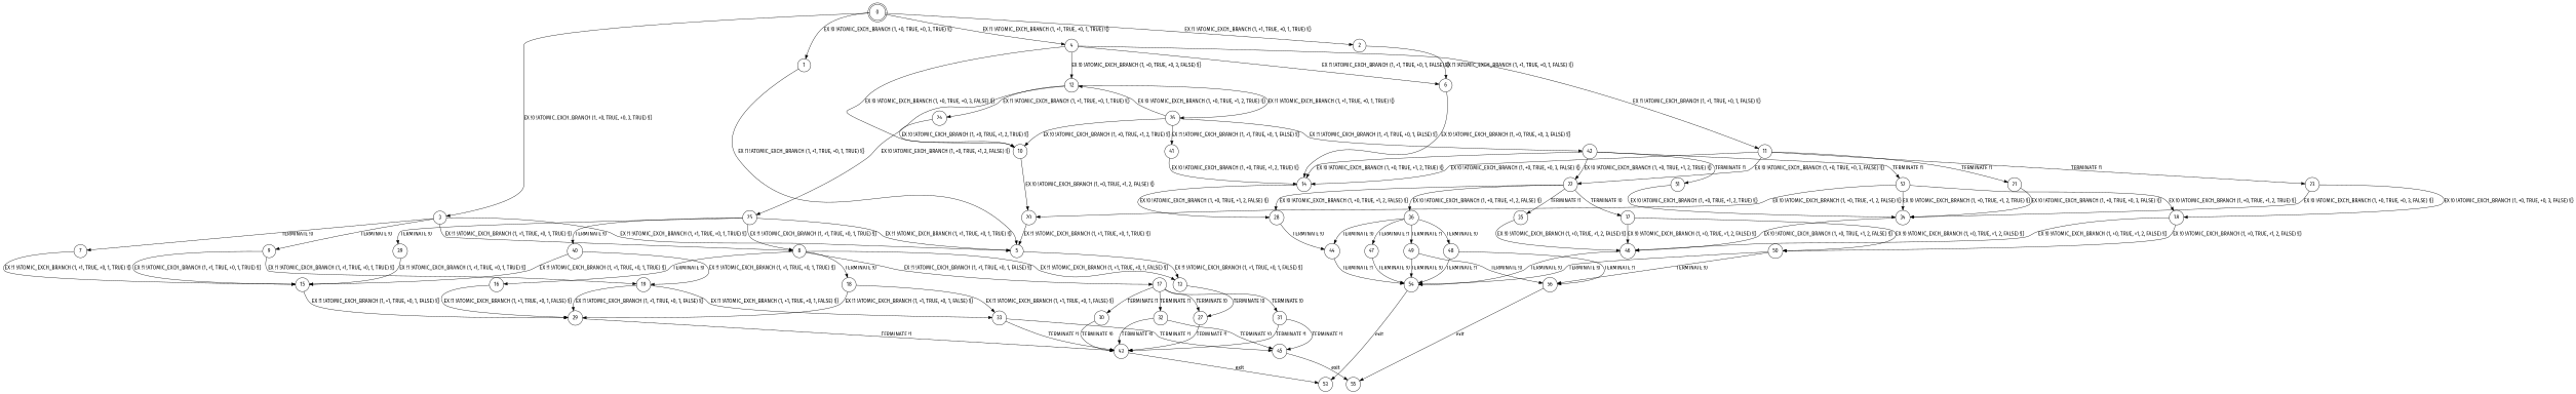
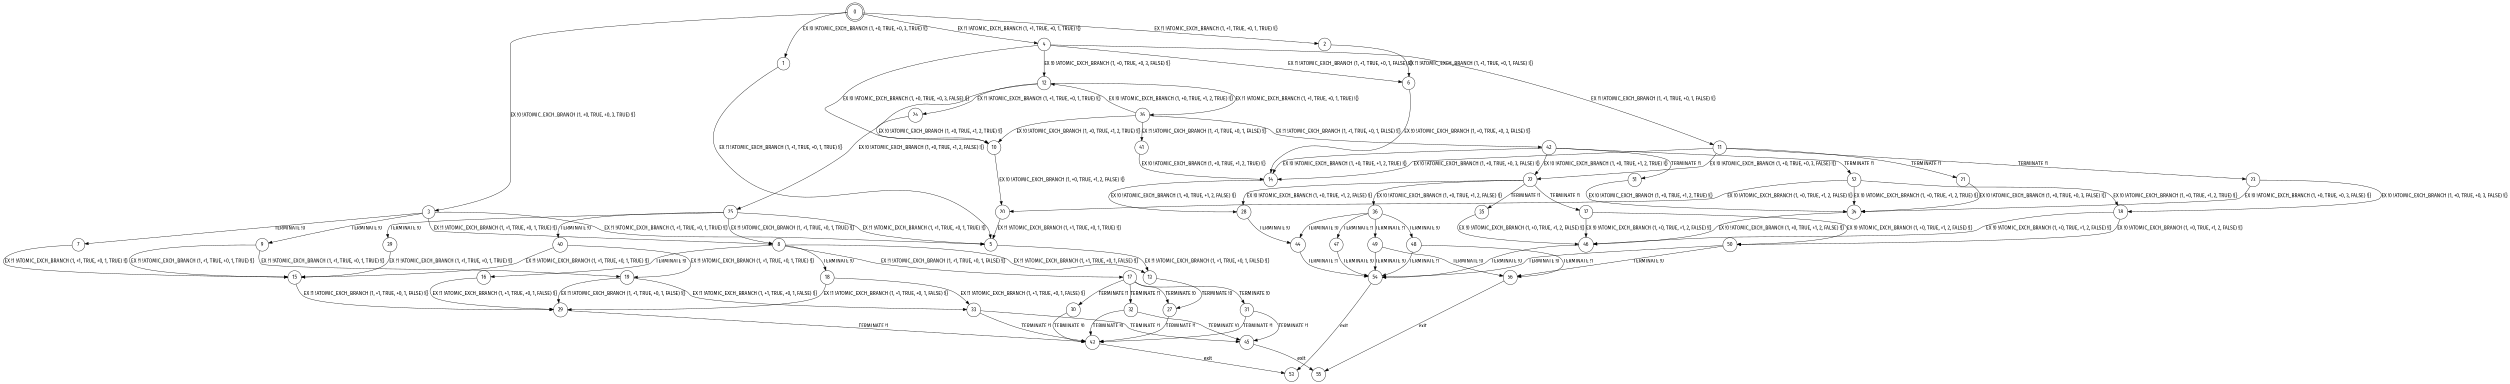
  digraph {
    fontname="Fira Sans"
    node [fontname="Fira Sans" shape=circle]
    edge [fontname="Fira Sans"]
    0 [peripheries=2]
    1
    2
    3
    4
    5
    6
    7
    8
    9
    10
    11
    12
    13
    14
    15
    16
    17
    18
    19
    20
    21
    22
    23
    24
    25
    26
    27
    28
    29
    30
    31
    32
    33
    34
    35
    36
    37
    38
    39
    40
    41
    42
    43
    44
    45
    46
    47
    48
    49
    50
    51
    52
    53
    54
    55
    56
    0 -> 1 [label="EX !0 !ATOMIC_EXCH_BRANCH (1, +0, TRUE, +0, 3, TRUE) !{}"]
    0 -> 2 [label="EX !1 !ATOMIC_EXCH_BRANCH (1, +1, TRUE, +0, 1, TRUE) !{}"]
    0 -> 3 [label="EX !0 !ATOMIC_EXCH_BRANCH (1, +0, TRUE, +0, 3, TRUE) !{}"]
    0 -> 4 [label="EX !1 !ATOMIC_EXCH_BRANCH (1, +1, TRUE, +0, 1, TRUE) !{}"]
    1 -> 5 [label="EX !1 !ATOMIC_EXCH_BRANCH (1, +1, TRUE, +0, 1, TRUE) !{}"]
    2 -> 6 [label="EX !1 !ATOMIC_EXCH_BRANCH (1, +1, TRUE, +0, 1, FALSE) !{}"]
    3 -> 5 [label="EX !1 !ATOMIC_EXCH_BRANCH (1, +1, TRUE, +0, 1, TRUE) !{}"]
    3 -> 7 [label="TERMINATE !0"]
    3 -> 8 [label="EX !1 !ATOMIC_EXCH_BRANCH (1, +1, TRUE, +0, 1, TRUE) !{}"]
    3 -> 9 [label="TERMINATE !0"]
    4 -> 6 [label="EX !1 !ATOMIC_EXCH_BRANCH (1, +1, TRUE, +0, 1, FALSE) !{}"]
    4 -> 10 [label="EX !0 !ATOMIC_EXCH_BRANCH (1, +0, TRUE, +0, 3, FALSE) !{}"]
    4 -> 11 [label="EX !1 !ATOMIC_EXCH_BRANCH (1, +1, TRUE, +0, 1, FALSE) !{}"]
    4 -> 12 [label="EX !0 !ATOMIC_EXCH_BRANCH (1, +0, TRUE, +0, 3, FALSE) !{}"]
    5 -> 13 [label="EX !1 !ATOMIC_EXCH_BRANCH (1, +1, TRUE, +0, 1, FALSE) !{}"]
    6 -> 14 [label="EX !0 !ATOMIC_EXCH_BRANCH (1, +0, TRUE, +0, 3, FALSE) !{}"]
    7 -> 15 [label="EX !1 !ATOMIC_EXCH_BRANCH (1, +1, TRUE, +0, 1, TRUE) !{}"]
    8 -> 13 [label="EX !1 !ATOMIC_EXCH_BRANCH (1, +1, TRUE, +0, 1, FALSE) !{}"]
    8 -> 16 [label="TERMINATE !0"]
    8 -> 17 [label="EX !1 !ATOMIC_EXCH_BRANCH (1, +1, TRUE, +0, 1, FALSE) !{}"]
    8 -> 18 [label="TERMINATE !0"]
    9 -> 15 [label="EX !1 !ATOMIC_EXCH_BRANCH (1, +1, TRUE, +0, 1, TRUE) !{}"]
    9 -> 19 [label="EX !1 !ATOMIC_EXCH_BRANCH (1, +1, TRUE, +0, 1, TRUE) !{}"]
    10 -> 20 [label="EX !0 !ATOMIC_EXCH_BRANCH (1, +0, TRUE, +1, 2, FALSE) !{}"]
    11 -> 14 [label="EX !0 !ATOMIC_EXCH_BRANCH (1, +0, TRUE, +0, 3, FALSE) !{}"]
    11 -> 21 [label="TERMINATE !1"]
    11 -> 22 [label="EX !0 !ATOMIC_EXCH_BRANCH (1, +0, TRUE, +0, 3, FALSE) !{}"]
    11 -> 23 [label="TERMINATE !1"]
    12 -> 24 [label="EX !1 !ATOMIC_EXCH_BRANCH (1, +1, TRUE, +0, 1, TRUE) !{}"]
    12 -> 25 [label="EX !0 !ATOMIC_EXCH_BRANCH (1, +0, TRUE, +1, 2, FALSE) !{}"]
    12 -> 26 [label="EX !1 !ATOMIC_EXCH_BRANCH (1, +1, TRUE, +0, 1, TRUE) !{}"]
    13 -> 27 [label="TERMINATE !0"]
    14 -> 28 [label="EX !0 !ATOMIC_EXCH_BRANCH (1, +0, TRUE, +1, 2, FALSE) !{}"]
    15 -> 29 [label="EX !1 !ATOMIC_EXCH_BRANCH (1, +1, TRUE, +0, 1, FALSE) !{}"]
    16 -> 29 [label="EX !1 !ATOMIC_EXCH_BRANCH (1, +1, TRUE, +0, 1, FALSE) !{}"]
    17 -> 27 [label="TERMINATE !0"]
    17 -> 30 [label="TERMINATE !1"]
    17 -> 31 [label="TERMINATE !0"]
    17 -> 32 [label="TERMINATE !1"]
    18 -> 29 [label="EX !1 !ATOMIC_EXCH_BRANCH (1, +1, TRUE, +0, 1, FALSE) !{}"]
    18 -> 33 [label="EX !1 !ATOMIC_EXCH_BRANCH (1, +1, TRUE, +0, 1, FALSE) !{}"]
    19 -> 29 [label="EX !1 !ATOMIC_EXCH_BRANCH (1, +1, TRUE, +0, 1, FALSE) !{}"]
    19 -> 33 [label="EX !1 !ATOMIC_EXCH_BRANCH (1, +1, TRUE, +0, 1, FALSE) !{}"]
    20 -> 5 [label="EX !1 !ATOMIC_EXCH_BRANCH (1, +1, TRUE, +0, 1, TRUE) !{}"]
    21 -> 34 [label="EX !0 !ATOMIC_EXCH_BRANCH (1, +0, TRUE, +0, 3, FALSE) !{}"]
    22 -> 28 [label="EX !0 !ATOMIC_EXCH_BRANCH (1, +0, TRUE, +1, 2, FALSE) !{}"]
    22 -> 35 [label="TERMINATE !1"]
    22 -> 36 [label="EX !0 !ATOMIC_EXCH_BRANCH (1, +0, TRUE, +1, 2, FALSE) !{}"]
-   22 -> 37 [label="TERMINATE !0"]
+   22 -> 37 [label="TERMINATE !1"]
    23 -> 34 [label="EX !0 !ATOMIC_EXCH_BRANCH (1, +0, TRUE, +0, 3, FALSE) !{}"]
    23 -> 38 [label="EX !0 !ATOMIC_EXCH_BRANCH (1, +0, TRUE, +0, 3, FALSE) !{}"]
    24 -> 10 [label="EX !0 !ATOMIC_EXCH_BRANCH (1, +0, TRUE, +1, 2, TRUE) !{}"]
    25 -> 5 [label="EX !1 !ATOMIC_EXCH_BRANCH (1, +1, TRUE, +0, 1, TRUE) !{}"]
    25 -> 8 [label="EX !1 !ATOMIC_EXCH_BRANCH (1, +1, TRUE, +0, 1, TRUE) !{}"]
    25 -> 39 [label="TERMINATE !0"]
    25 -> 40 [label="TERMINATE !0"]
    26 -> 10 [label="EX !0 !ATOMIC_EXCH_BRANCH (1, +0, TRUE, +1, 2, TRUE) !{}"]
    26 -> 12 [label="EX !0 !ATOMIC_EXCH_BRANCH (1, +0, TRUE, +1, 2, TRUE) !{}"]
    26 -> 41 [label="EX !1 !ATOMIC_EXCH_BRANCH (1, +1, TRUE, +0, 1, FALSE) !{}"]
    26 -> 42 [label="EX !1 !ATOMIC_EXCH_BRANCH (1, +1, TRUE, +0, 1, FALSE) !{}"]
    27 -> 43 [label="TERMINATE !1"]
    28 -> 44 [label="TERMINATE !0"]
    29 -> 43 [label="TERMINATE !1"]
    30 -> 43 [label="TERMINATE !0"]
    31 -> 43 [label="TERMINATE !1"]
    31 -> 45 [label="TERMINATE !1"]
    32 -> 43 [label="TERMINATE !0"]
    32 -> 45 [label="TERMINATE !0"]
    33 -> 43 [label="TERMINATE !1"]
    33 -> 45 [label="TERMINATE !1"]
    34 -> 46 [label="EX !0 !ATOMIC_EXCH_BRANCH (1, +0, TRUE, +1, 2, FALSE) !{}"]
    35 -> 46 [label="EX !0 !ATOMIC_EXCH_BRANCH (1, +0, TRUE, +1, 2, FALSE) !{}"]
    36 -> 44 [label="TERMINATE !0"]
    36 -> 47 [label="TERMINATE !1"]
    36 -> 48 [label="TERMINATE !0"]
    36 -> 49 [label="TERMINATE !1"]
    37 -> 46 [label="EX !0 !ATOMIC_EXCH_BRANCH (1, +0, TRUE, +1, 2, FALSE) !{}"]
    37 -> 50 [label="EX !0 !ATOMIC_EXCH_BRANCH (1, +0, TRUE, +1, 2, FALSE) !{}"]
    38 -> 46 [label="EX !0 !ATOMIC_EXCH_BRANCH (1, +0, TRUE, +1, 2, FALSE) !{}"]
    38 -> 50 [label="EX !0 !ATOMIC_EXCH_BRANCH (1, +0, TRUE, +1, 2, FALSE) !{}"]
    39 -> 15 [label="EX !1 !ATOMIC_EXCH_BRANCH (1, +1, TRUE, +0, 1, TRUE) !{}"]
    40 -> 15 [label="EX !1 !ATOMIC_EXCH_BRANCH (1, +1, TRUE, +0, 1, TRUE) !{}"]
    40 -> 19 [label="EX !1 !ATOMIC_EXCH_BRANCH (1, +1, TRUE, +0, 1, TRUE) !{}"]
    41 -> 14 [label="EX !0 !ATOMIC_EXCH_BRANCH (1, +0, TRUE, +1, 2, TRUE) !{}"]
    42 -> 14 [label="EX !0 !ATOMIC_EXCH_BRANCH (1, +0, TRUE, +1, 2, TRUE) !{}"]
    42 -> 22 [label="EX !0 !ATOMIC_EXCH_BRANCH (1, +0, TRUE, +1, 2, TRUE) !{}"]
    42 -> 51 [label="TERMINATE !1"]
    42 -> 52 [label="TERMINATE !1"]
    43 -> 53 [label=exit]
    44 -> 54 [label="TERMINATE !1"]
    45 -> 55 [label=exit]
    46 -> 54 [label="TERMINATE !0"]
    47 -> 54 [label="TERMINATE !0"]
    48 -> 54 [label="TERMINATE !1"]
    48 -> 56 [label="TERMINATE !1"]
    49 -> 54 [label="TERMINATE !0"]
    49 -> 56 [label="TERMINATE !0"]
    50 -> 54 [label="TERMINATE !0"]
    50 -> 56 [label="TERMINATE !0"]
    51 -> 34 [label="EX !0 !ATOMIC_EXCH_BRANCH (1, +0, TRUE, +1, 2, TRUE) !{}"]
    52 -> 20 [label="EX !0 !ATOMIC_EXCH_BRANCH (1, +0, TRUE, +1, 2, FALSE) !{}"]
    52 -> 34 [label="EX !0 !ATOMIC_EXCH_BRANCH (1, +0, TRUE, +1, 2, TRUE) !{}"]
    52 -> 38 [label="EX !0 !ATOMIC_EXCH_BRANCH (1, +0, TRUE, +1, 2, TRUE) !{}"]
    54 -> 53 [label=exit]
    56 -> 55 [label=exit]
  }
